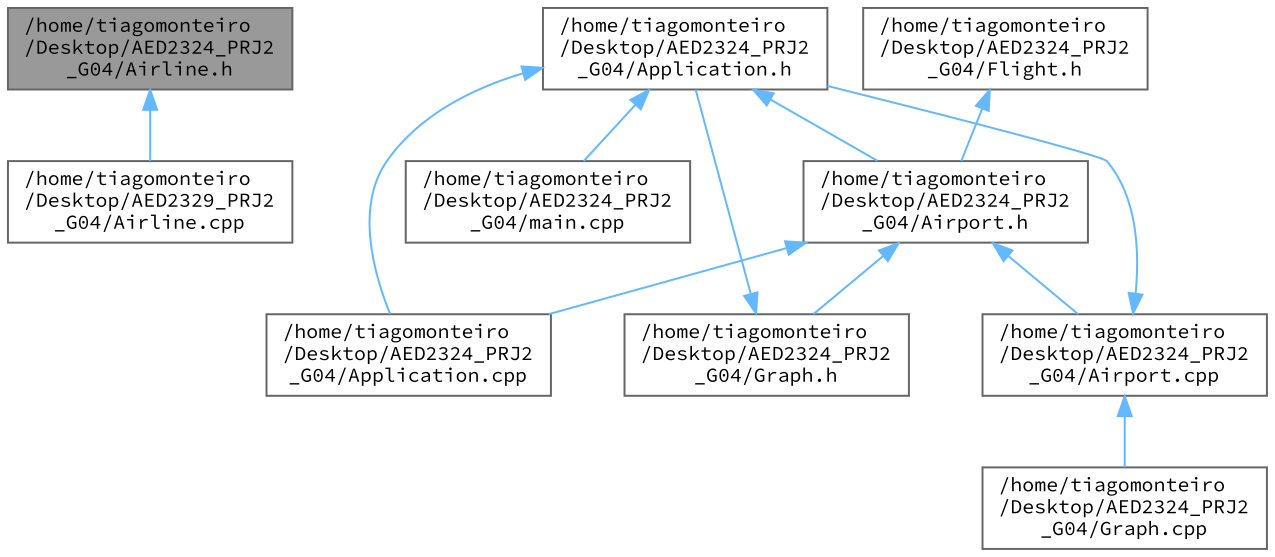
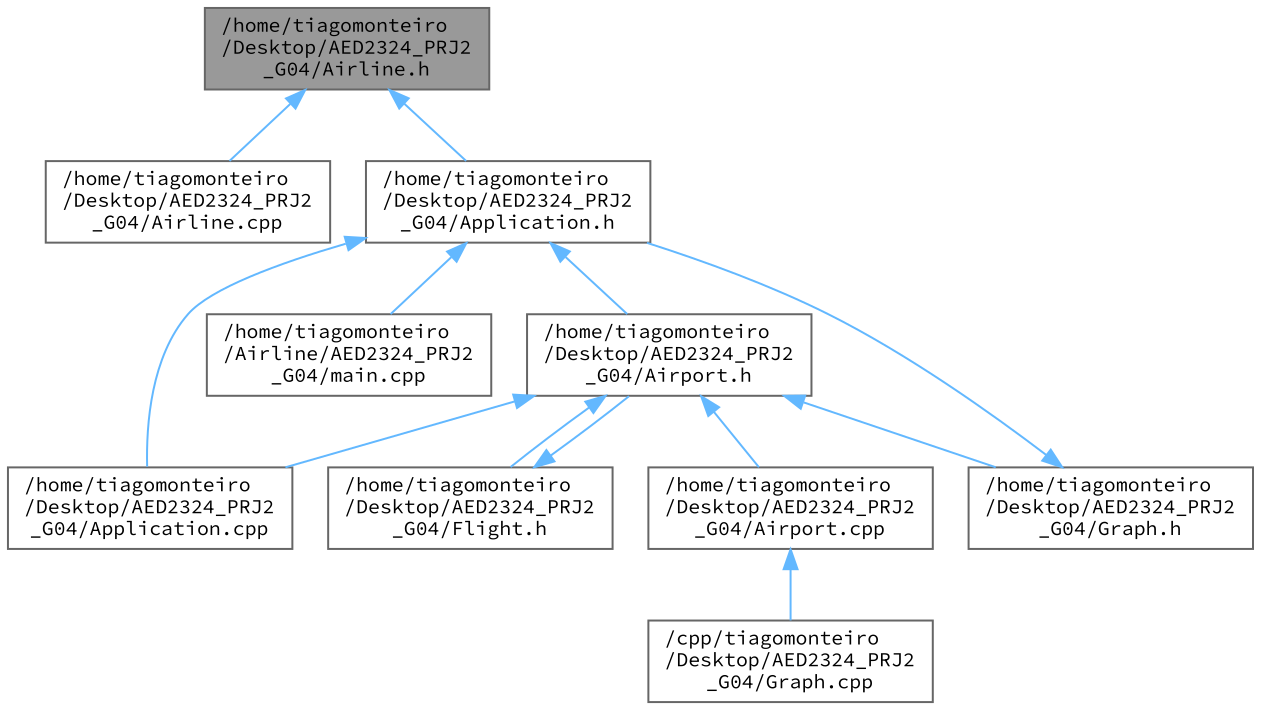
  digraph {
    fontname="Source Code Pro"
    node [color=grey40 fillcolor=white fontname="Source Code Pro" fontsize=10 shape=box style=filled]
    edge [color=steelblue1 dir=back fontname="Source Code Pro" fontsize=10 labelfontname=Helvetica labelfontsize=10 style=solid]
    n1 [color=gray40 fillcolor=grey60 fontcolor=black height=0.2 label="/home/tiagomonteiro\l/Desktop/AED2324_PRJ2\l_G04/Airline.h" width=0.4]
-   n2 [height=0.2 label="/home/tiagomonteiro\l/Desktop/AED2329_PRJ2\l_G04/Airline.cpp" width=0.4]
+   n2 [height=0.2 label="/home/tiagomonteiro\l/Desktop/AED2324_PRJ2\l_G04/Airline.cpp" width=0.4]
    n3 [height=0.2 label="/home/tiagomonteiro\l/Desktop/AED2324_PRJ2\l_G04/Application.h" width=0.4]
    n4 [height=0.2 label="/home/tiagomonteiro\l/Desktop/AED2324_PRJ2\l_G04/Application.cpp" width=0.4]
-   n5 [height=0.2 label="/home/tiagomonteiro\l/Desktop/AED2324_PRJ2\l_G04/main.cpp" width=0.4]
+   n5 [height=0.2 label="/home/tiagomonteiro\l/Airline/AED2324_PRJ2\l_G04/main.cpp" width=0.4]
    n6 [height=0.2 label="/home/tiagomonteiro\l/Desktop/AED2324_PRJ2\l_G04/Airport.h" width=0.4]
    n7 [height=0.2 label="/home/tiagomonteiro\l/Desktop/AED2324_PRJ2\l_G04/Flight.h" width=0.4]
    n8 [height=0.2 label="/home/tiagomonteiro\l/Desktop/AED2324_PRJ2\l_G04/Airport.cpp" width=0.4]
    n9 [height=0.2 label="/home/tiagomonteiro\l/Desktop/AED2324_PRJ2\l_G04/Graph.h" width=0.4]
-   n10 [height=0.2 label="/home/tiagomonteiro\l/Desktop/AED2324_PRJ2\l_G04/Graph.cpp" width=0.4]
+   n10 [height=0.2 label="/cpp/tiagomonteiro\l/Desktop/AED2324_PRJ2\l_G04/Graph.cpp" width=0.4]
    n1 -> n2
-   n8 -> n3
+   n1 -> n3
    n3 -> n4
    n3 -> n5
    n3 -> n6
    n6 -> n4
+   n6 -> n7
    n6 -> n8
    n6 -> n9
    n7 -> n6
    n8 -> n10
    n9 -> n3
  }
